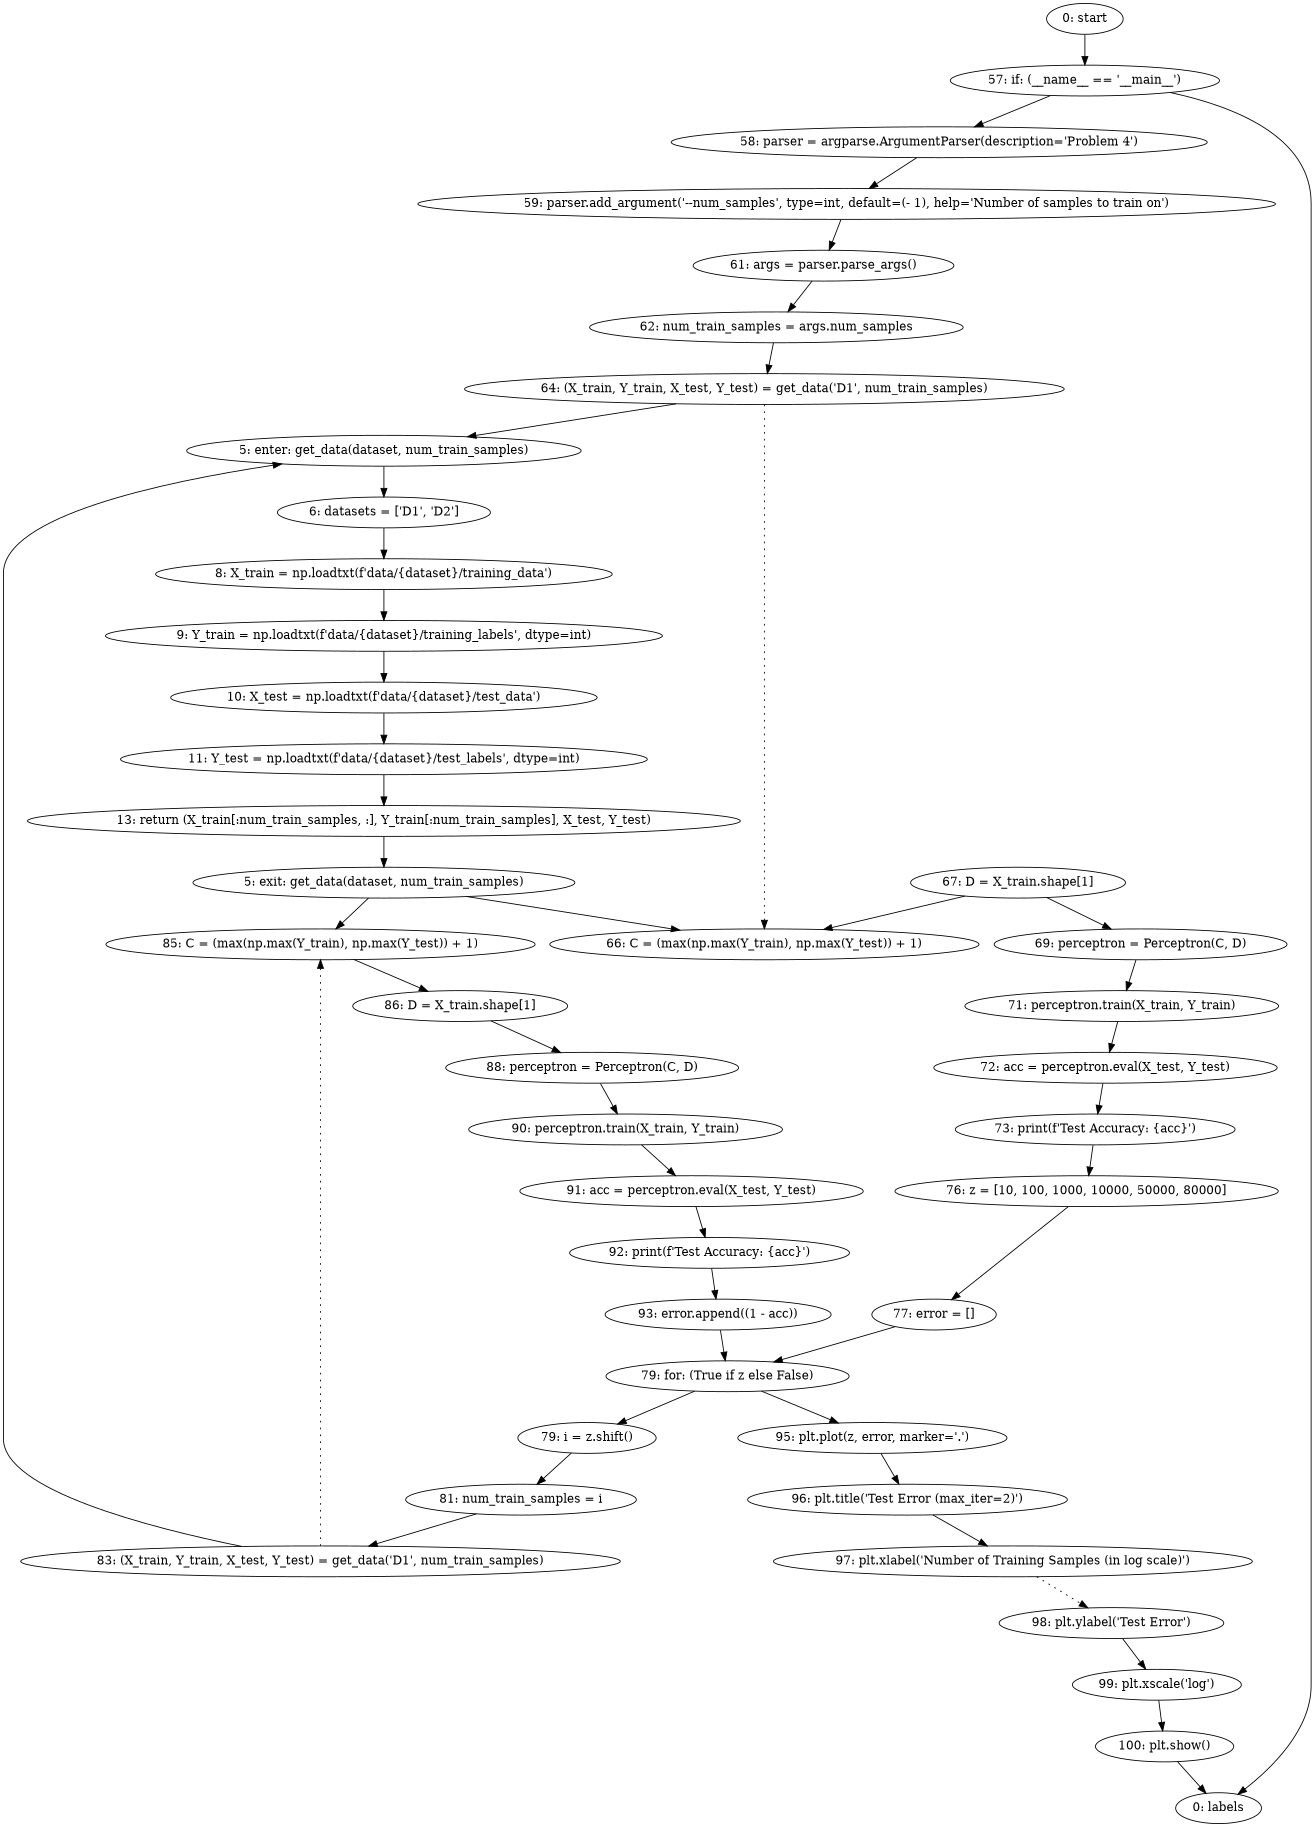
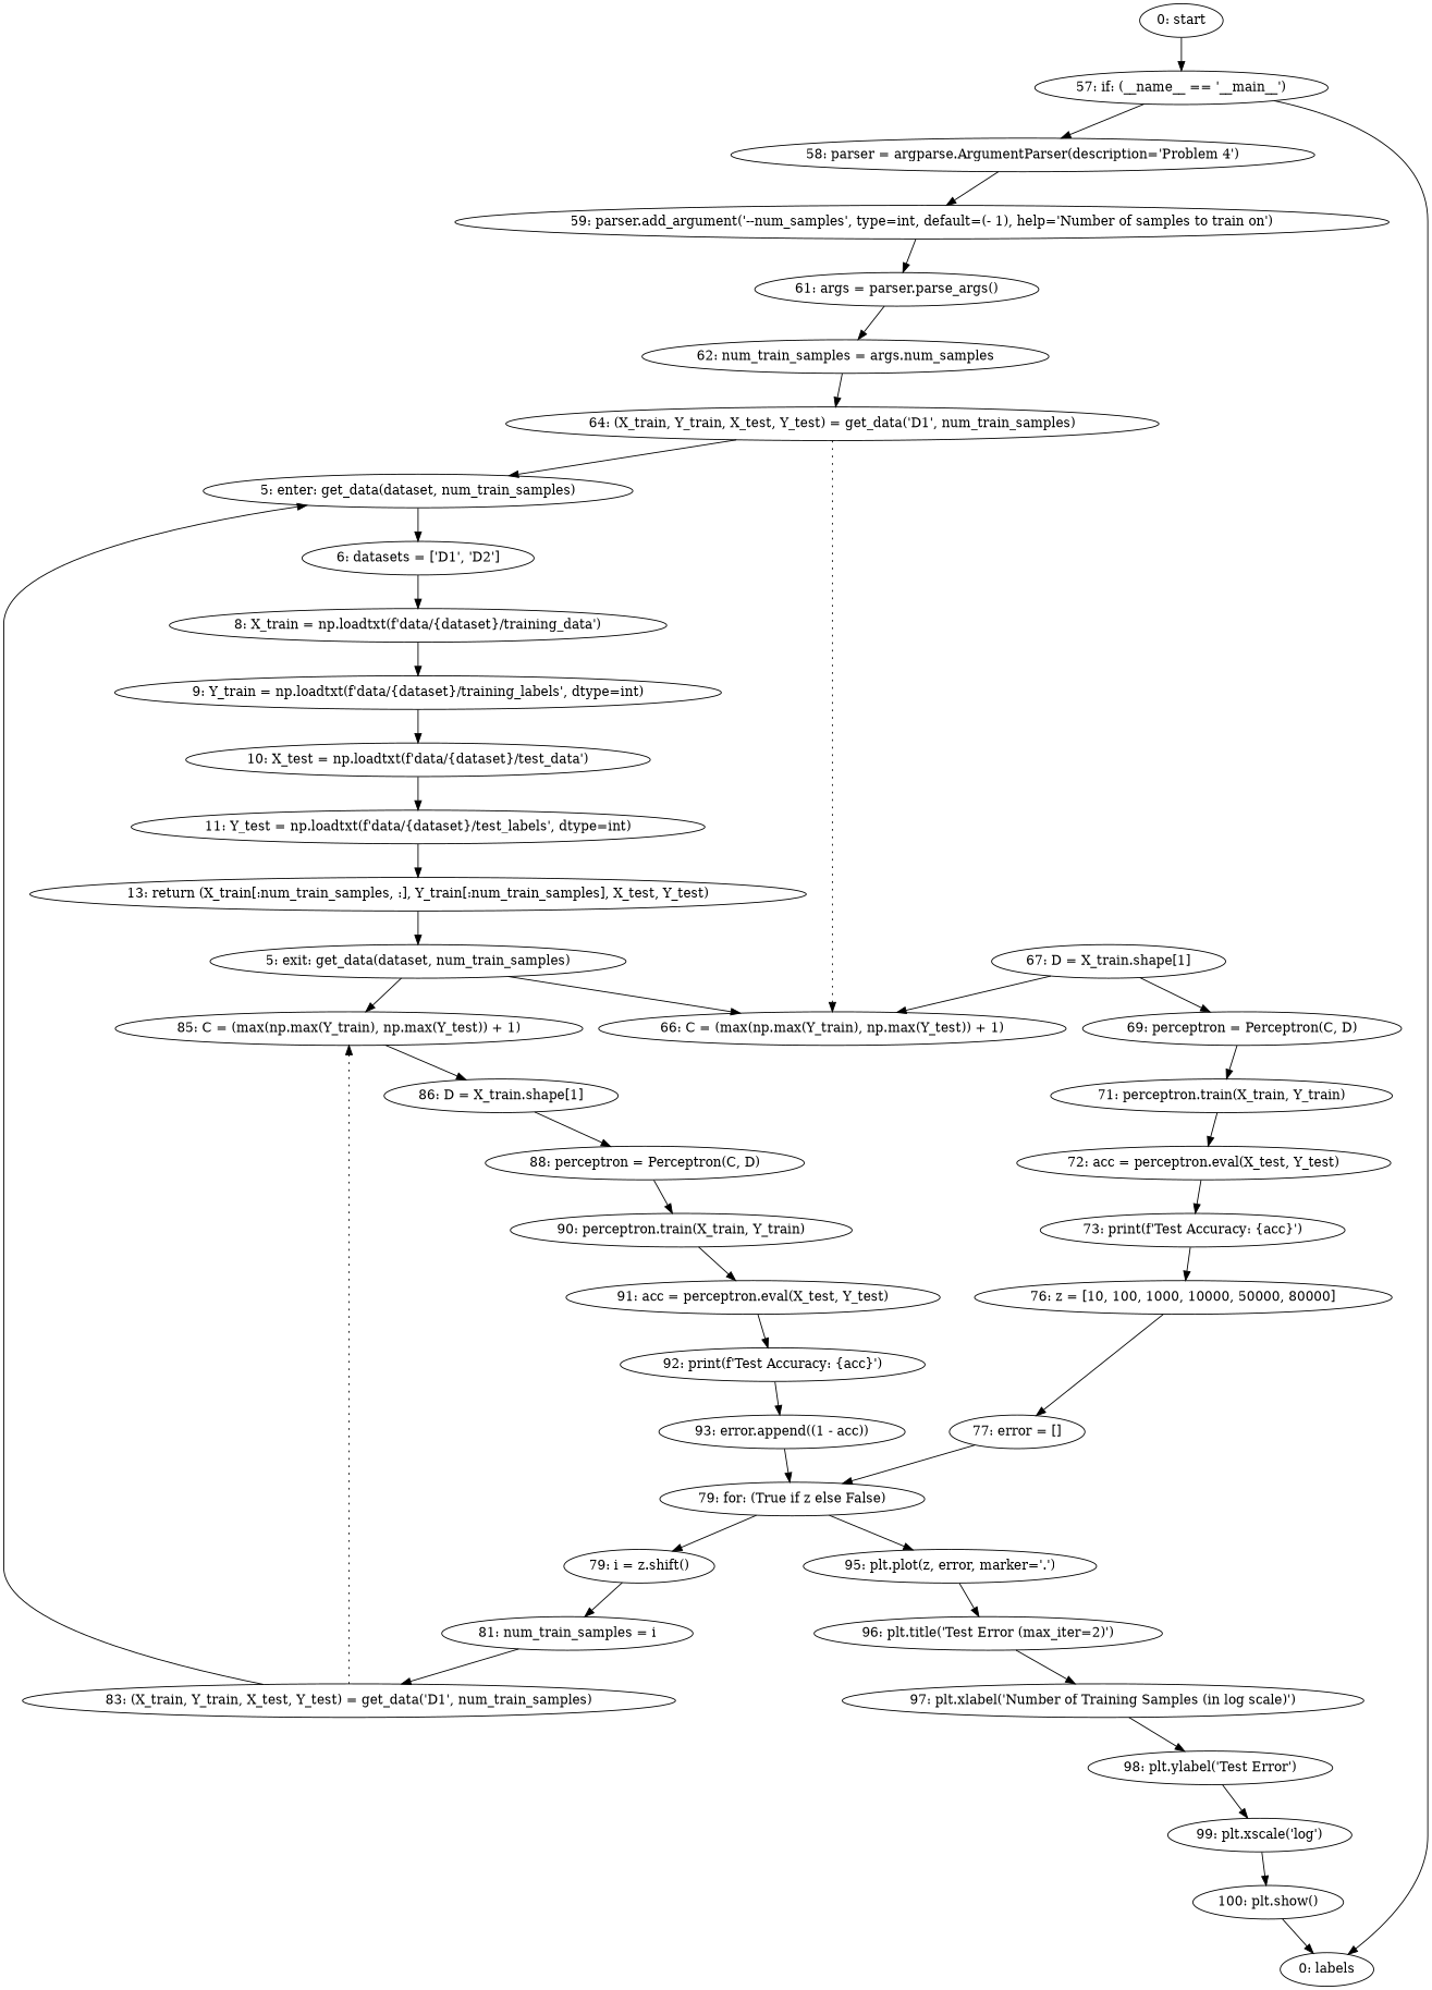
  strict digraph {
    n1 [label="0: start"]
    n2 [label="57: if: (__name__ == '__main__')"]
    n3 [label="58: parser = argparse.ArgumentParser(description='Problem 4')"]
    n4 [label="0: labels"]
    n5 [label="59: parser.add_argument('--num_samples', type=int, default=(- 1), help='Number of samples to train on')"]
    n6 [label="61: args = parser.parse_args()"]
    n7 [label="5: enter: get_data(dataset, num_train_samples)"]
    n8 [label="6: datasets = ['D1', 'D2']"]
    n9 [label="8: X_train = np.loadtxt(f'data/{dataset}/training_data')"]
    n10 [label="9: Y_train = np.loadtxt(f'data/{dataset}/training_labels', dtype=int)"]
    n11 [label="10: X_test = np.loadtxt(f'data/{dataset}/test_data')"]
    n12 [label="64: (X_train, Y_train, X_test, Y_test) = get_data('D1', num_train_samples)"]
    n13 [label="66: C = (max(np.max(Y_train), np.max(Y_test)) + 1)"]
    n14 [label="67: D = X_train.shape[1]"]
    n15 [label="69: perceptron = Perceptron(C, D)"]
    n16 [label="71: perceptron.train(X_train, Y_train)"]
    n17 [label="83: (X_train, Y_train, X_test, Y_test) = get_data('D1', num_train_samples)"]
    n18 [label="85: C = (max(np.max(Y_train), np.max(Y_test)) + 1)"]
    n19 [label="86: D = X_train.shape[1]"]
    n20 [label="88: perceptron = Perceptron(C, D)"]
    n21 [label="90: perceptron.train(X_train, Y_train)"]
    n22 [label="5: exit: get_data(dataset, num_train_samples)"]
    n23 [label="13: return (X_train[:num_train_samples, :], Y_train[:num_train_samples], X_test, Y_test)"]
    n24 [label="11: Y_test = np.loadtxt(f'data/{dataset}/test_labels', dtype=int)"]
    n25 [label="62: num_train_samples = args.num_samples"]
    n26 [label="72: acc = perceptron.eval(X_test, Y_test)"]
    n27 [label="73: print(f'Test Accuracy: {acc}')"]
    n28 [label="76: z = [10, 100, 1000, 10000, 50000, 80000]"]
    n29 [label="77: error = []"]
    n30 [label="79: for: (True if z else False)"]
    n31 [label="79: i = z.shift()"]
    n32 [label="95: plt.plot(z, error, marker='.')"]
    n33 [label="81: num_train_samples = i"]
    n34 [label="96: plt.title('Test Error (max_iter=2)')"]
    n35 [label="97: plt.xlabel('Number of Training Samples (in log scale)')"]
    n36 [label="98: plt.ylabel('Test Error')"]
    n37 [label="93: error.append((1 - acc))"]
    n38 [label="91: acc = perceptron.eval(X_test, Y_test)"]
    n39 [label="92: print(f'Test Accuracy: {acc}')"]
    n40 [label="99: plt.xscale('log')"]
    n41 [label="100: plt.show()"]
    n1 -> n2
    n2 -> n3
    n2 -> n4
    n3 -> n5
    n5 -> n6
    n6 -> n25
    n7 -> n8
    n8 -> n9
    n9 -> n10
    n10 -> n11
    n11 -> n24
    n12 -> n7
    n12 -> n13 [style=dotted weight=100]
    n14 -> n13
    n14 -> n15
    n15 -> n16
    n16 -> n26
    n17 -> n7
    n17 -> n18 [style=dotted weight=100]
    n18 -> n19
    n19 -> n20
    n20 -> n21
    n21 -> n38
    n22 -> n13
    n22 -> n18
    n23 -> n22
    n24 -> n23
    n25 -> n12
    n26 -> n27
    n27 -> n28
    n28 -> n29
    n29 -> n30
    n30 -> n31
    n30 -> n32
    n31 -> n33
    n32 -> n34
    n33 -> n17
    n34 -> n35
-   n35 -> n36 [style=dotted]
+   n35 -> n36
    n36 -> n40
    n37 -> n30
    n38 -> n39
    n39 -> n37
    n40 -> n41
    n41 -> n4
  }
